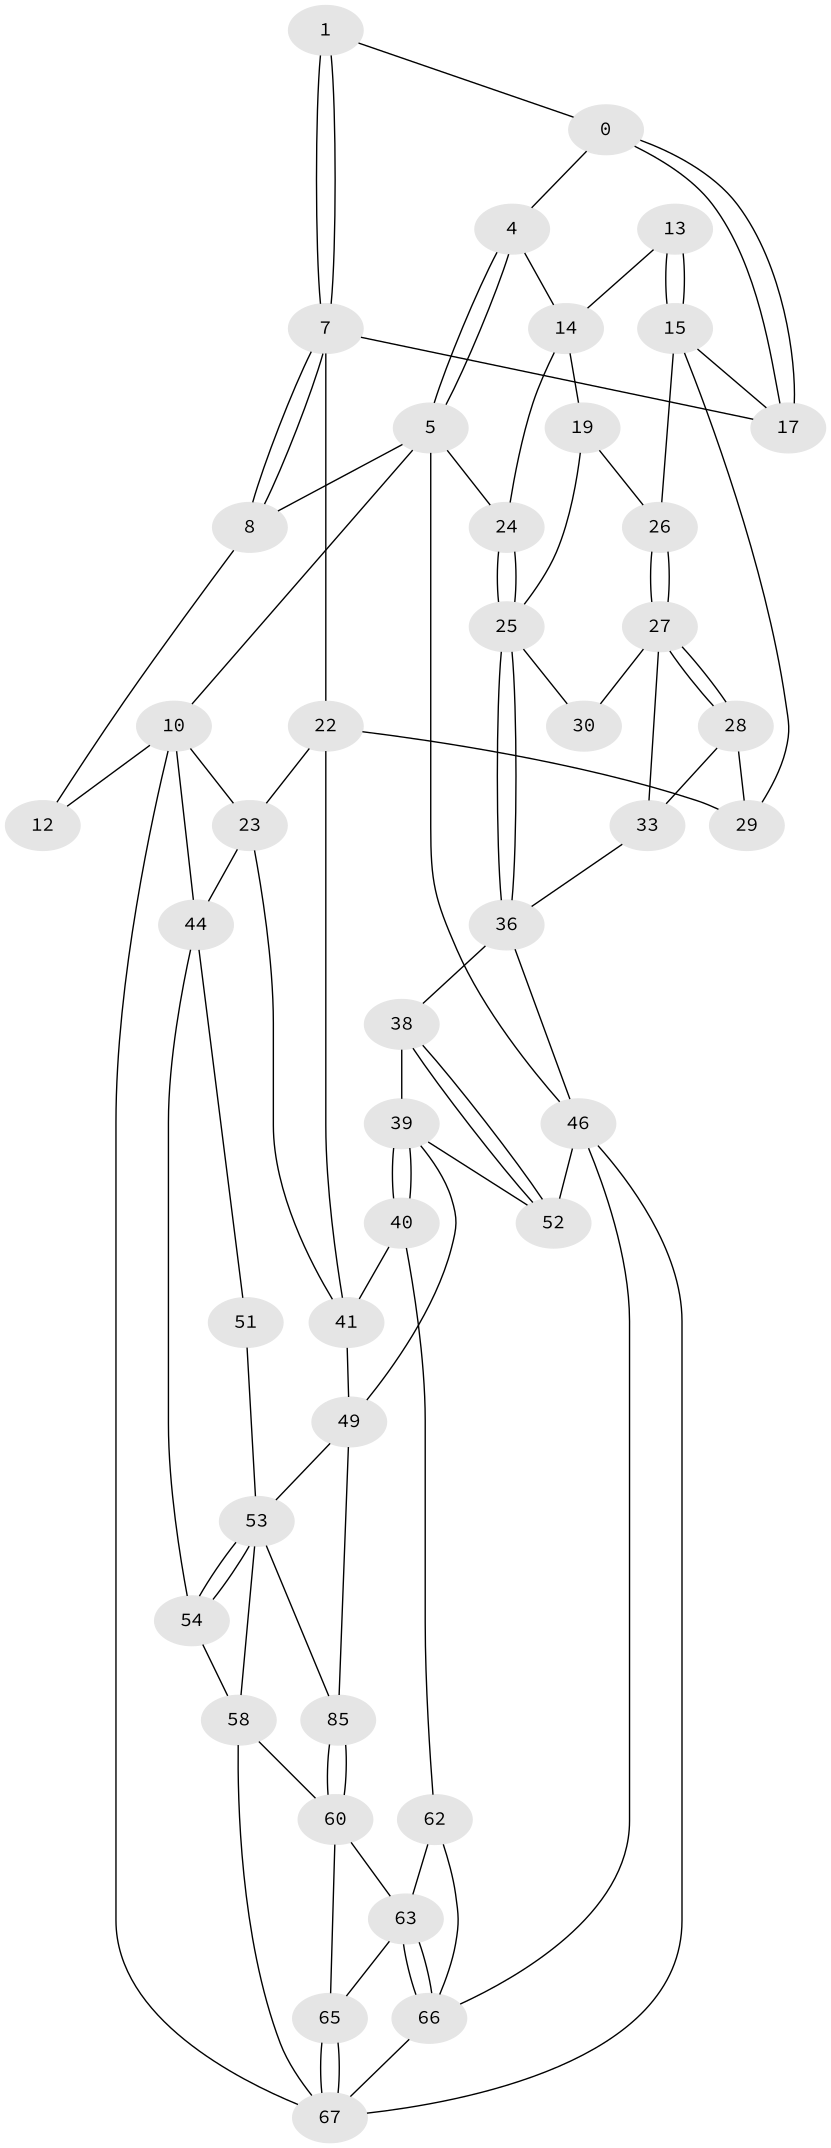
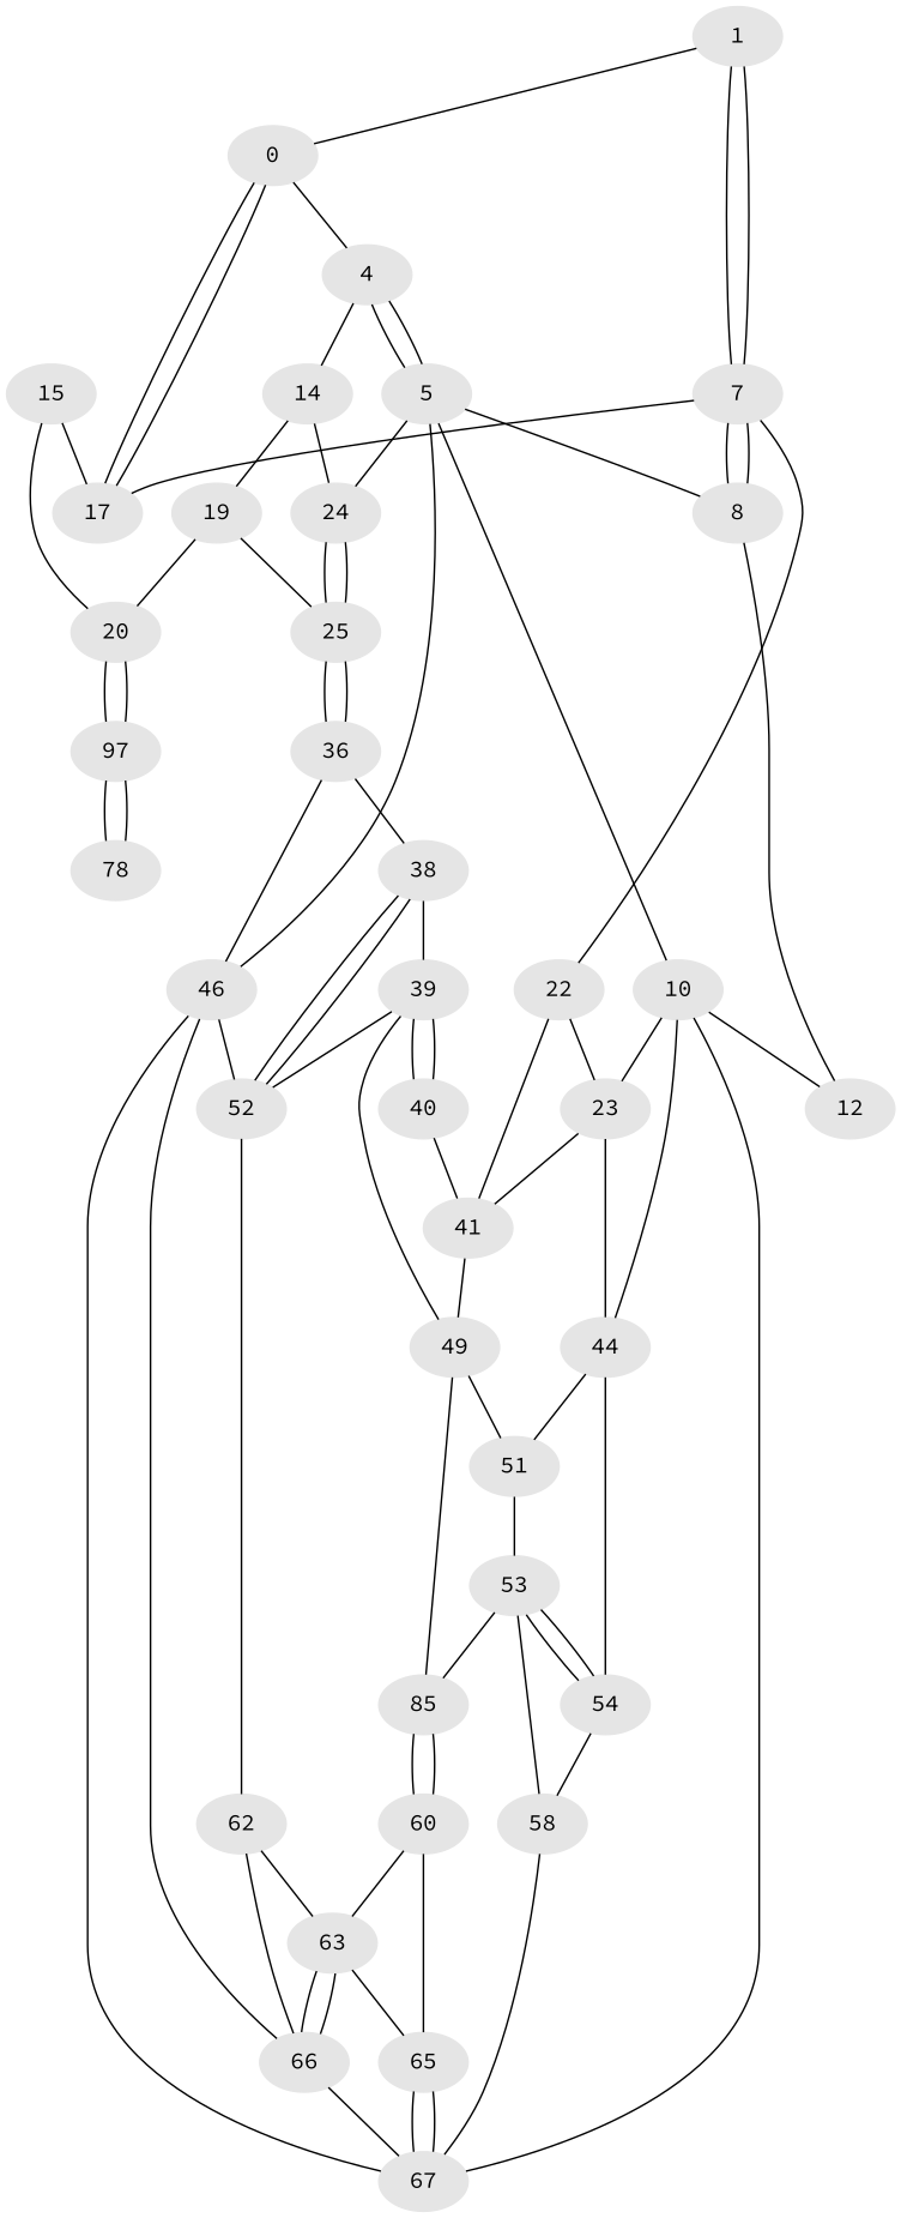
  graph {
    fontname="Source Code Pro"
    node [color=gray90 fontname="Source Code Pro" style=filled]
    edge [fontname="Source Code Pro"]
    n1 [label=0 super="+3"]
    1
    7 [super="+21"]
    4
    17
    8 [super="+9"]
    22 [super="+32"]
    5 [super="+6"]
    14 [super="+18"]
    10 [super="+11"]
    24
    46 [super="+47"]
    19
    12
    23 [super="+43"]
    44 [super="+45"]
    67 [super="+68"]
    25 [super="+26"]
    52 [super="+57"]
    66 [super="+69"]
-   29
    41 [super="+42"]
    51
    54
-   13
    15 [super="+16"]
-   20 [label=26]
-   27 [super="+31"]
-   30
+   20
+   27 [super="+31" label=97]
    36 [super="+37"]
-   28 [super="+34"]
-   33 [super="+35"]
+   28 [super="+34" label=78]
    49 [super="+50"]
    38
    40
    39 [super="+48"]
    62
    n38 [label=85]
    53 [super="+56"]
    58 [super="+59"]
    60 [super="+61"]
    63 [super="+64"]
    65
    n1 -- 4
    n1 -- 17
    n1 -- 17
    1 -- n1
    1 -- 7
    1 -- 7
    7 -- 17
    7 -- 8
    7 -- 8
    7 -- 22
    4 -- 5
    4 -- 5
    4 -- 14
    8 -- 12 [weight=2]
    22 -- 23
-   22 -- 29
    22 -- 41
    5 -- 8
    5 -- 10
    5 -- 24
    5 -- 46
    14 -- 24
    14 -- 19
    10 -- 12
    10 -- 23
    10 -- 44
    10 -- 67
    24 -- 25
    24 -- 25
    46 -- 67
    46 -- 52
    46 -- 66
    19 -- 25
    19 -- 20
    23 -- 44
    23 -- 41
    44 -- 51
    44 -- 54
-   25 -- 30
    25 -- 36
    25 -- 36
-   40 -- 62
+   52 -- 62
    66 -- 67
    41 -- 49
    51 -- 53
    54 -- 58
-   13 -- 14
-   13 -- 15
-   13 -- 15
    15 -- 17
-   15 -- 29
    15 -- 20
    20 -- 27
    20 -- 27
-   27 -- 30
    27 -- 28
    27 -- 28
-   27 -- 33
    36 -- 46
    36 -- 38
-   28 -- 29
-   28 -- 33
-   33 -- 36
-   49 -- 53
+   49 -- 51
    49 -- n38
    38 -- 52
    38 -- 52
    38 -- 39
    40 -- 41
    39 -- 52
    39 -- 49
    39 -- 40
    39 -- 40
    62 -- 66
    62 -- 63
    n38 -- 60
    n38 -- 60
    53 -- 54
    53 -- 54
    53 -- n38
    53 -- 58
    58 -- 67
-   58 -- 60
    60 -- 63
    60 -- 65
    63 -- 66
    63 -- 66
    63 -- 65
    65 -- 67
    65 -- 67
  }
